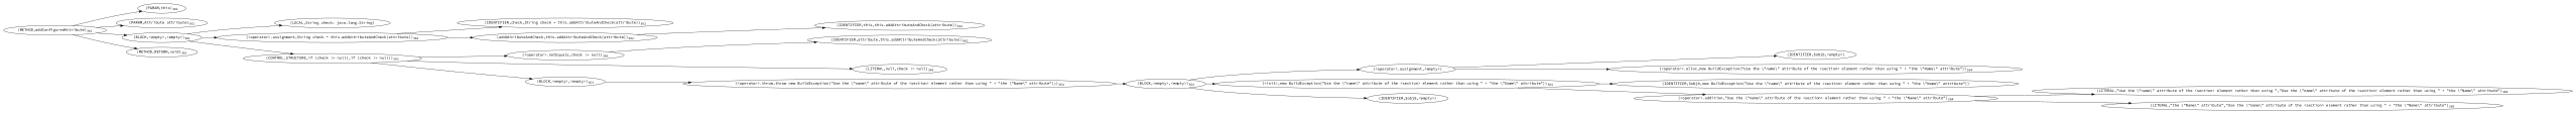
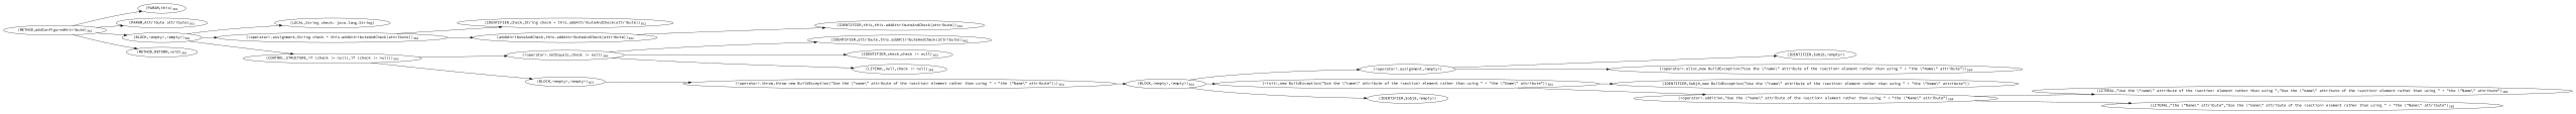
  digraph {
    fontname="Source Code Pro"
    rankdir=LR
    node [fontname="Source Code Pro"]
    edge [fontname="Source Code Pro"]
    n1 [label=<(METHOD,addConfiguredAttribute)<SUB>361</SUB>>]
    n2 [label=<(PARAM,this)<SUB>361</SUB>>]
    n3 [label=<(PARAM,Attribute attribute)<SUB>361</SUB>>]
    n4 [label=<(BLOCK,&lt;empty&gt;,&lt;empty&gt;)<SUB>361</SUB>>]
    n5 [label=<(METHOD_RETURN,void)<SUB>361</SUB>>]
    n6 [label=<(LOCAL,String check: java.lang.String)>]
    n7 [label=<(&lt;operator&gt;.assignment,String check = this.addAttributeAndCheck(attribute))<SUB>362</SUB>>]
    n8 [label=<(CONTROL_STRUCTURE,if (check != null),if (check != null))<SUB>363</SUB>>]
    n9 [label=<(IDENTIFIER,check,String check = this.addAttributeAndCheck(attribute))<SUB>362</SUB>>]
    n10 [label=<(addAttributeAndCheck,this.addAttributeAndCheck(attribute))<SUB>362</SUB>>]
    n11 [label=<(&lt;operator&gt;.notEquals,check != null)<SUB>363</SUB>>]
    n12 [label=<(BLOCK,&lt;empty&gt;,&lt;empty&gt;)<SUB>363</SUB>>]
    n13 [label=<(IDENTIFIER,this,this.addAttributeAndCheck(attribute))<SUB>362</SUB>>]
    n14 [label=<(IDENTIFIER,attribute,this.addAttributeAndCheck(attribute))<SUB>862</SUB>>]
+   n15 [label=<(IDENTIFIER,check,check != null)<SUB>363</SUB>>]
    n16 [label=<(LITERAL,null,check != null)<SUB>363</SUB>>]
    n17 [label=<(&lt;operator&gt;.throw,throw new BuildException(&quot;Use the \&quot;name\&quot; attribute of the &lt;section&gt; element rather than using &quot; + &quot;the \&quot;Name\&quot; attribute&quot;);)<SUB>364</SUB>>]
    n18 [label=<(BLOCK,&lt;empty&gt;,&lt;empty&gt;)<SUB>364</SUB>>]
    n19 [label=<(&lt;operator&gt;.assignment,&lt;empty&gt;)>]
    n20 [label=<(&lt;init&gt;,new BuildException(&quot;Use the \&quot;name\&quot; attribute of the &lt;section&gt; element rather than using &quot; + &quot;the \&quot;Name\&quot; attribute&quot;))<SUB>364</SUB>>]
    n21 [label=<(IDENTIFIER,$obj8,&lt;empty&gt;)>]
    n22 [label=<(IDENTIFIER,$obj8,&lt;empty&gt;)>]
    n23 [label=<(&lt;operator&gt;.alloc,new BuildException(&quot;Use the \&quot;name\&quot; attribute of the &lt;section&gt; element rather than using &quot; + &quot;the \&quot;Name\&quot; attribute&quot;))<SUB>364</SUB>>]
    n24 [label=<(IDENTIFIER,$obj8,new BuildException(&quot;Use the \&quot;name\&quot; attribute of the &lt;section&gt; element rather than using &quot; + &quot;the \&quot;Name\&quot; attribute&quot;))>]
    n25 [label=<(&lt;operator&gt;.addition,&quot;Use the \&quot;name\&quot; attribute of the &lt;section&gt; element rather than using &quot; + &quot;the \&quot;Name\&quot; attribute&quot;)<SUB>364</SUB>>]
    n26 [label=<(LITERAL,&quot;Use the \&quot;name\&quot; attribute of the &lt;section&gt; element rather than using &quot;,&quot;Use the \&quot;name\&quot; attribute of the &lt;section&gt; element rather than using &quot; + &quot;the \&quot;Name\&quot; attribute&quot;)<SUB>364</SUB>>]
    n27 [label=<(LITERAL,&quot;the \&quot;Name\&quot; attribute&quot;,&quot;Use the \&quot;name\&quot; attribute of the &lt;section&gt; element rather than using &quot; + &quot;the \&quot;Name\&quot; attribute&quot;)<SUB>365</SUB>>]
    n1 -> n2
    n1 -> n3
    n1 -> n4
    n1 -> n5
    n4 -> n6
    n4 -> n7
    n4 -> n8
    n7 -> n9
    n7 -> n10
    n8 -> n11
    n8 -> n12
    n10 -> n13
    n11 -> n14
-   n8 -> n16
+   n11 -> n15
+   n11 -> n16
    n12 -> n17
    n17 -> n18
    n18 -> n19
    n18 -> n20
    n18 -> n21
    n19 -> n22
    n19 -> n23
    n20 -> n24
    n20 -> n25
    n25 -> n26
    n25 -> n27
  }
